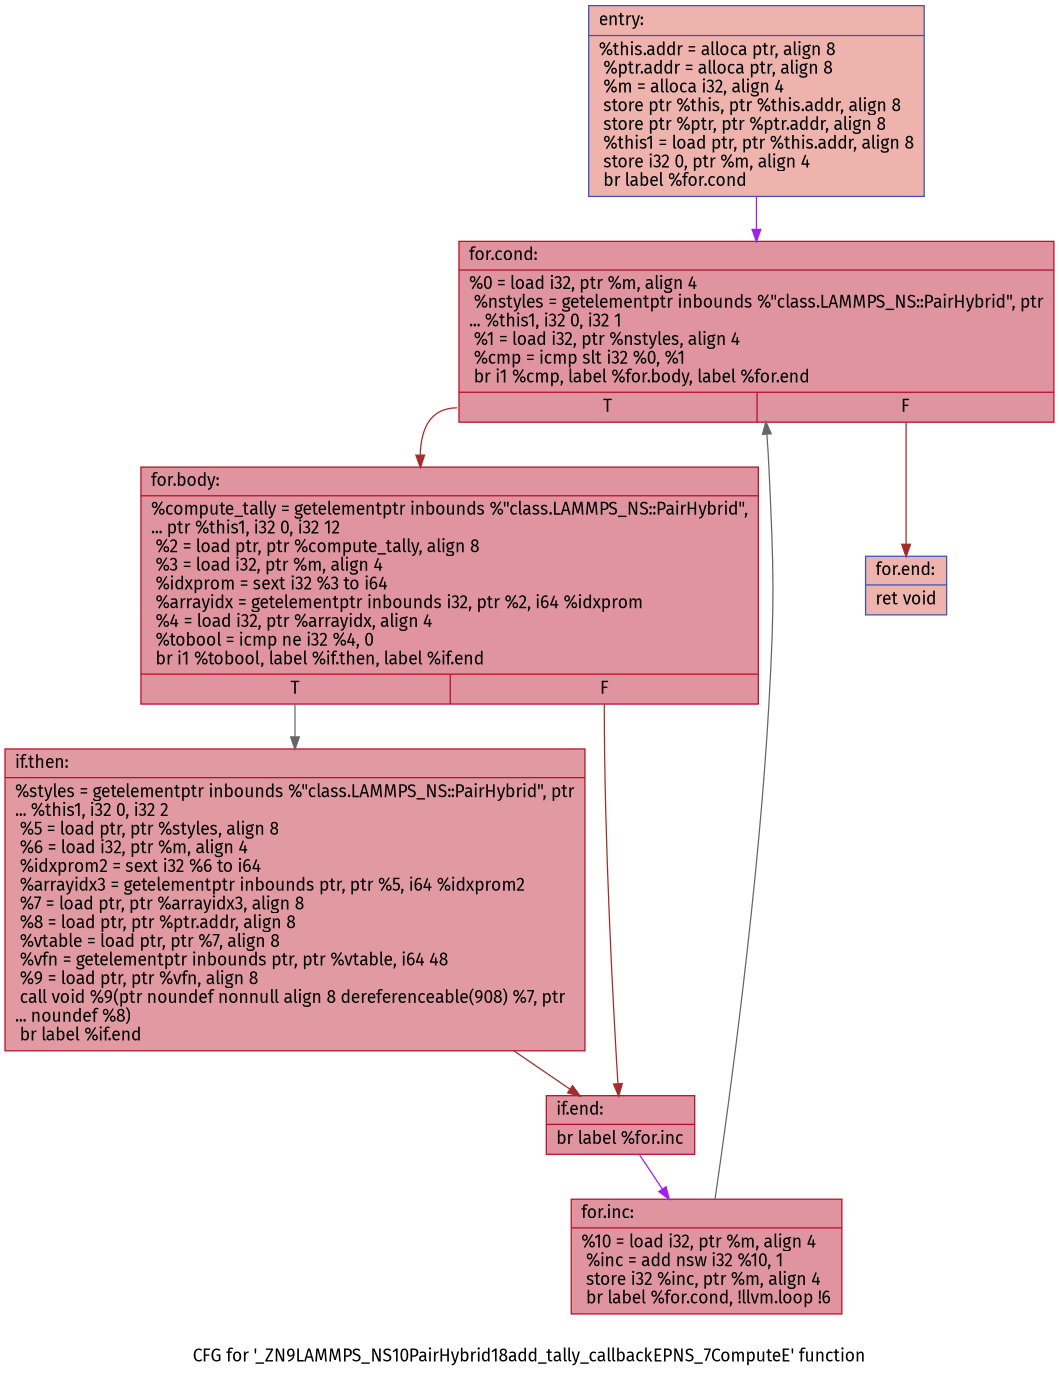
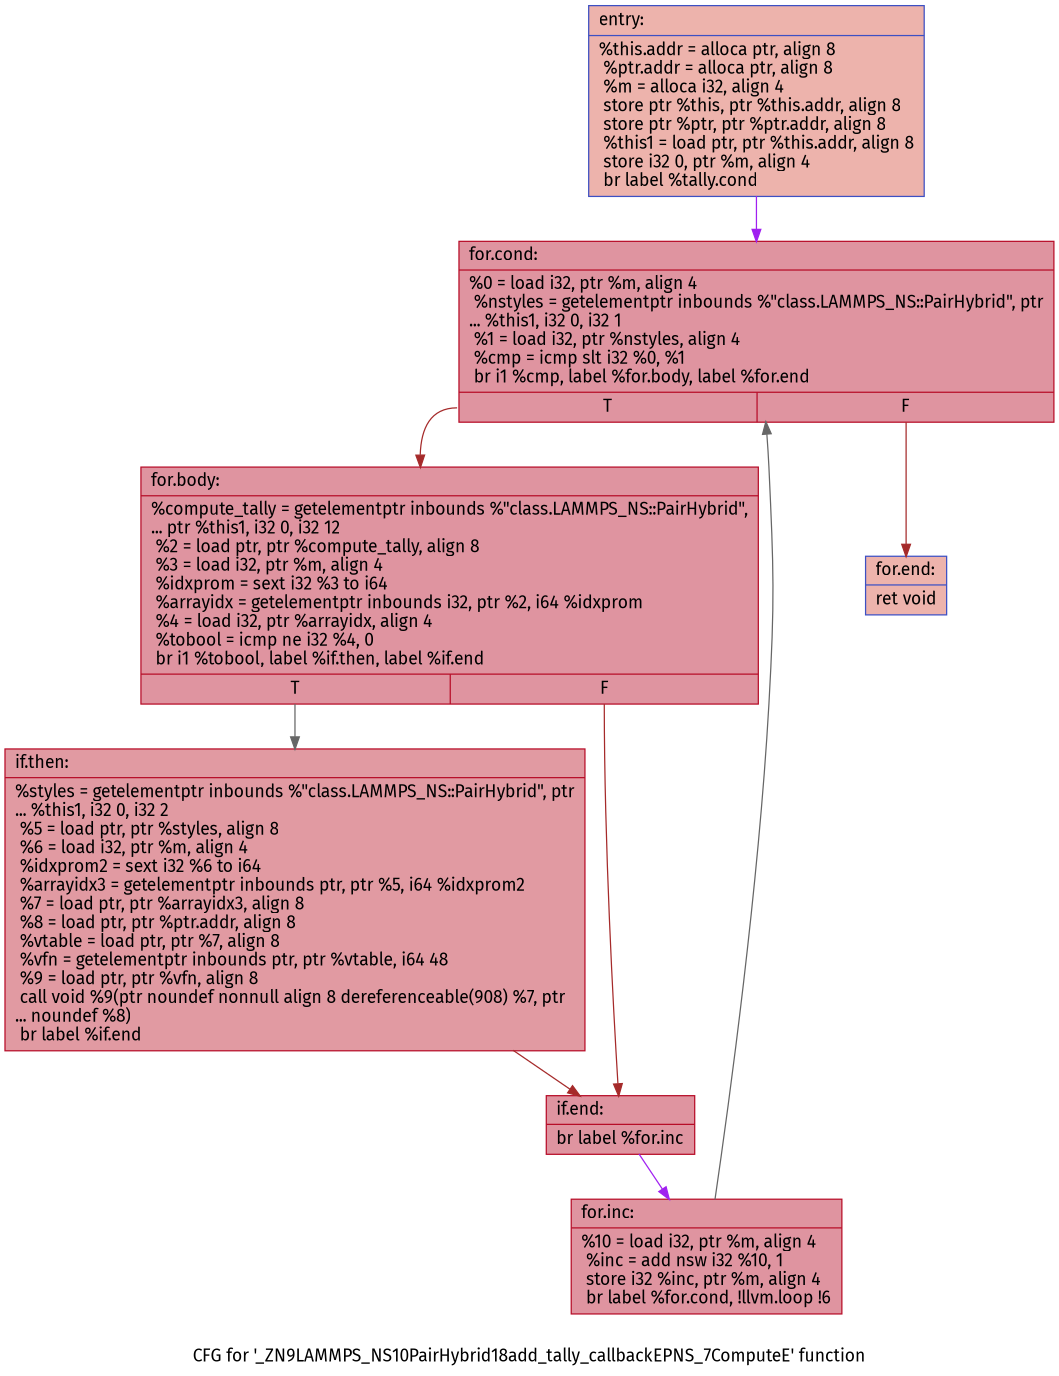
  digraph {
    label="CFG for '_ZN9LAMMPS_NS10PairHybrid18add_tally_callbackEPNS_7ComputeE' function"
    fontname="Fira Sans"
    node [color="#b70d28ff" fillcolor="#b70d2870" fontname="Fira Sans" shape=record style=filled]
    edge [color=brown fontname="Fira Sans"]
-   n1 [color="#3d50c3ff" fillcolor="#d6524470" label="{entry:\l|  %this.addr = alloca ptr, align 8\l  %ptr.addr = alloca ptr, align 8\l  %m = alloca i32, align 4\l  store ptr %this, ptr %this.addr, align 8\l  store ptr %ptr, ptr %ptr.addr, align 8\l  %this1 = load ptr, ptr %this.addr, align 8\l  store i32 0, ptr %m, align 4\l  br label %for.cond\l}"]
+   n1 [color="#3d50c3ff" fillcolor="#d6524470" label="{entry:\l|  %this.addr = alloca ptr, align 8\l  %ptr.addr = alloca ptr, align 8\l  %m = alloca i32, align 4\l  store ptr %this, ptr %this.addr, align 8\l  store ptr %ptr, ptr %ptr.addr, align 8\l  %this1 = load ptr, ptr %this.addr, align 8\l  store i32 0, ptr %m, align 4\l  br label %tally.cond\l}"]
    n2 [label="{for.cond:\l|  %0 = load i32, ptr %m, align 4\l  %nstyles = getelementptr inbounds %\"class.LAMMPS_NS::PairHybrid\", ptr\l... %this1, i32 0, i32 1\l  %1 = load i32, ptr %nstyles, align 4\l  %cmp = icmp slt i32 %0, %1\l  br i1 %cmp, label %for.body, label %for.end\l|{<s0>T|<s1>F}}"]
    n3 [label="{for.body:\l|  %compute_tally = getelementptr inbounds %\"class.LAMMPS_NS::PairHybrid\",\l... ptr %this1, i32 0, i32 12\l  %2 = load ptr, ptr %compute_tally, align 8\l  %3 = load i32, ptr %m, align 4\l  %idxprom = sext i32 %3 to i64\l  %arrayidx = getelementptr inbounds i32, ptr %2, i64 %idxprom\l  %4 = load i32, ptr %arrayidx, align 4\l  %tobool = icmp ne i32 %4, 0\l  br i1 %tobool, label %if.then, label %if.end\l|{<s0>T|<s1>F}}"]
    n4 [color="#3d50c3ff" fillcolor="#d6524470" label="{for.end:\l|  ret void\l}"]
    n5 [fillcolor="#bb1b2c70" label="{if.then:\l|  %styles = getelementptr inbounds %\"class.LAMMPS_NS::PairHybrid\", ptr\l... %this1, i32 0, i32 2\l  %5 = load ptr, ptr %styles, align 8\l  %6 = load i32, ptr %m, align 4\l  %idxprom2 = sext i32 %6 to i64\l  %arrayidx3 = getelementptr inbounds ptr, ptr %5, i64 %idxprom2\l  %7 = load ptr, ptr %arrayidx3, align 8\l  %8 = load ptr, ptr %ptr.addr, align 8\l  %vtable = load ptr, ptr %7, align 8\l  %vfn = getelementptr inbounds ptr, ptr %vtable, i64 48\l  %9 = load ptr, ptr %vfn, align 8\l  call void %9(ptr noundef nonnull align 8 dereferenceable(908) %7, ptr\l... noundef %8)\l  br label %if.end\l}"]
    n6 [label="{if.end:\l|  br label %for.inc\l}"]
    n7 [label="{for.inc:\l|  %10 = load i32, ptr %m, align 4\l  %inc = add nsw i32 %10, 1\l  store i32 %inc, ptr %m, align 4\l  br label %for.cond, !llvm.loop !6\l}"]
    n1 -> n2 [color=purple]
    n2 -> n3 [tailport=s0]
    n2 -> n4 [tailport=s1]
    n3 -> n5 [tailport=s0 color=gray40]
    n3 -> n6 [tailport=s1]
    n5 -> n6
    n6 -> n7 [color=purple]
    n7 -> n2 [color=gray40]
  }
